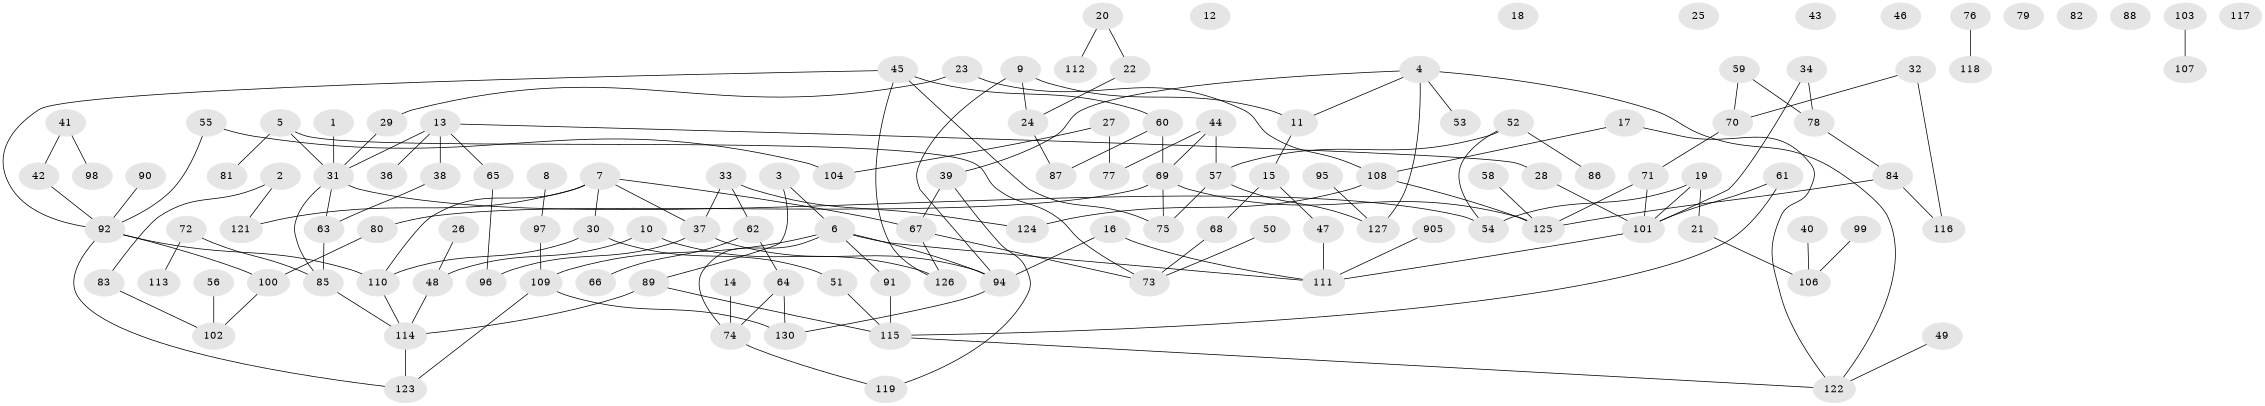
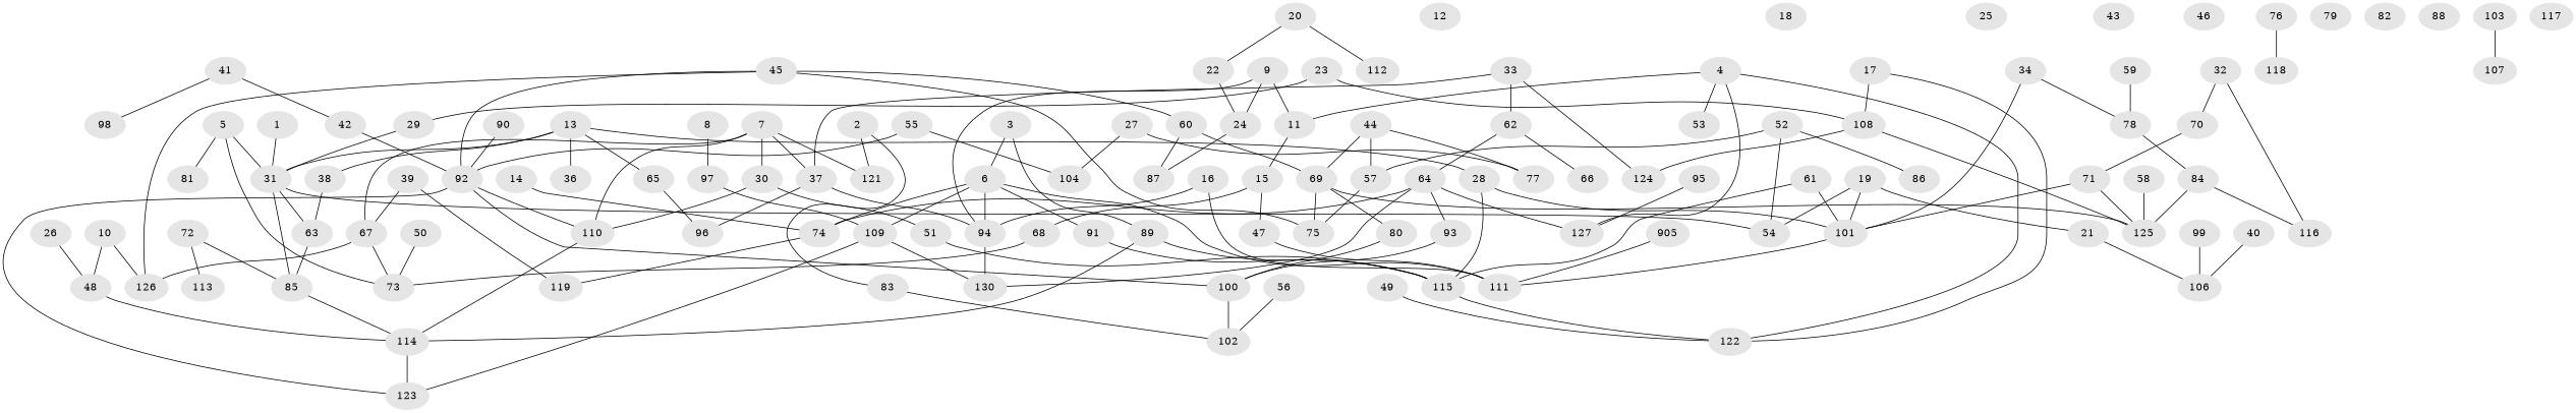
  graph {
    node [color=gray90 style=filled]
    1
    31
    54
    63
    85
    2
    83
    121
    102
    3
    6
    89
    74
    91
    94
    109
    111
    115
    114
    4
    11
    39
    53
    122
    127
    15
    67
    119
    5
    73
    81
    n32 [label=130]
    123
    7
    30
    37
    110
    51
    96
    126
    8
    97
    9
    24
    87
    10
    48
    47
    68
    12
    13
    28
    36
    38
    65
    101
    14
    16
    50
    17
    108
    124
    125
    18
    19
    21
    106
    20
    22
    112
    23
    29
    25
    26
    27
    77
    104
    32
    70
    116
    71
    33
    62
    64
    66
    34
    78
    84
    60
    69
    40
    41
    42
    98
    92
    100
    43
    44
    57
    75
    80
    45
    46
    49
    52
    86
    55
    56
    58
    59
    61
+   93
    72
    113
    76
    118
    79
    82
    88
    90
    95
    99
    103
    107
    n125 [label=905]
    117
    1 -- 31
    31 -- 54
    31 -- 63
    31 -- 85
    63 -- 85
    85 -- 114
    2 -- 83
    2 -- 121
    83 -- 102
    3 -- 6
    3 -- 89
    6 -- 74
    6 -- 91
    6 -- 94
    6 -- 109
    6 -- 111
    89 -- 115
    89 -- 114
    74 -- 119
    91 -- 115
    94 -- n32
    109 -- n32
    109 -- 123
    115 -- 122
    114 -- 123
    4 -- 11
-   4 -- 39
    4 -- 53
    4 -- 122
    4 -- 127
    11 -- 15
    39 -- 67
    39 -- 119
    15 -- 47
    15 -- 68
    67 -- 73
    67 -- 126
    5 -- 31
    5 -- 73
    5 -- 81
    7 -- 121
    7 -- 67
    7 -- 30
    7 -- 37
    7 -- 110
    30 -- 110
    30 -- 51
    37 -- 94
    37 -- 96
    110 -- 114
    51 -- 115
    8 -- 97
    97 -- 109
    9 -- 94
    9 -- 11
    9 -- 24
    24 -- 87
    10 -- 126
    10 -- 48
    48 -- 114
    47 -- 111
    68 -- 73
    13 -- 31
    13 -- 28
    13 -- 36
    13 -- 38
    13 -- 65
+   28 -- 115
    28 -- 101
    38 -- 63
    65 -- 96
    101 -- 111
    14 -- 74
    16 -- 94
    16 -- 111
    50 -- 73
    17 -- 122
    17 -- 108
    108 -- 124
    108 -- 125
    19 -- 54
    19 -- 101
    19 -- 21
    21 -- 106
    20 -- 22
    20 -- 112
    22 -- 24
    23 -- 108
    23 -- 29
    29 -- 31
    26 -- 48
    27 -- 77
    27 -- 104
    32 -- 70
    32 -- 116
    70 -- 71
    71 -- 101
    71 -- 125
    33 -- 37
    33 -- 124
    33 -- 62
    62 -- 64
    62 -- 66
    64 -- 74
-   57 -- 127
+   64 -- 127
    64 -- n32
+   64 -- 93
    34 -- 101
    34 -- 78
    78 -- 84
    84 -- 125
    84 -- 116
    60 -- 87
    60 -- 69
    69 -- 125
    69 -- 75
    69 -- 80
    40 -- 106
    41 -- 42
    41 -- 98
    42 -- 92
    92 -- 123
    92 -- 110
    92 -- 100
    100 -- 102
    44 -- 77
    44 -- 69
    44 -- 57
    57 -- 75
    80 -- 100
    45 -- 126
    45 -- 60
    45 -- 92
    45 -- 75
    49 -- 122
    52 -- 54
    52 -- 57
    52 -- 86
    55 -- 104
    55 -- 92
    56 -- 102
    58 -- 125
-   59 -- 70
    59 -- 78
    61 -- 115
    61 -- 101
+   93 -- 100
    72 -- 85
    72 -- 113
    76 -- 118
    90 -- 92
    95 -- 127
    99 -- 106
    103 -- 107
    n125 -- 111
  }
